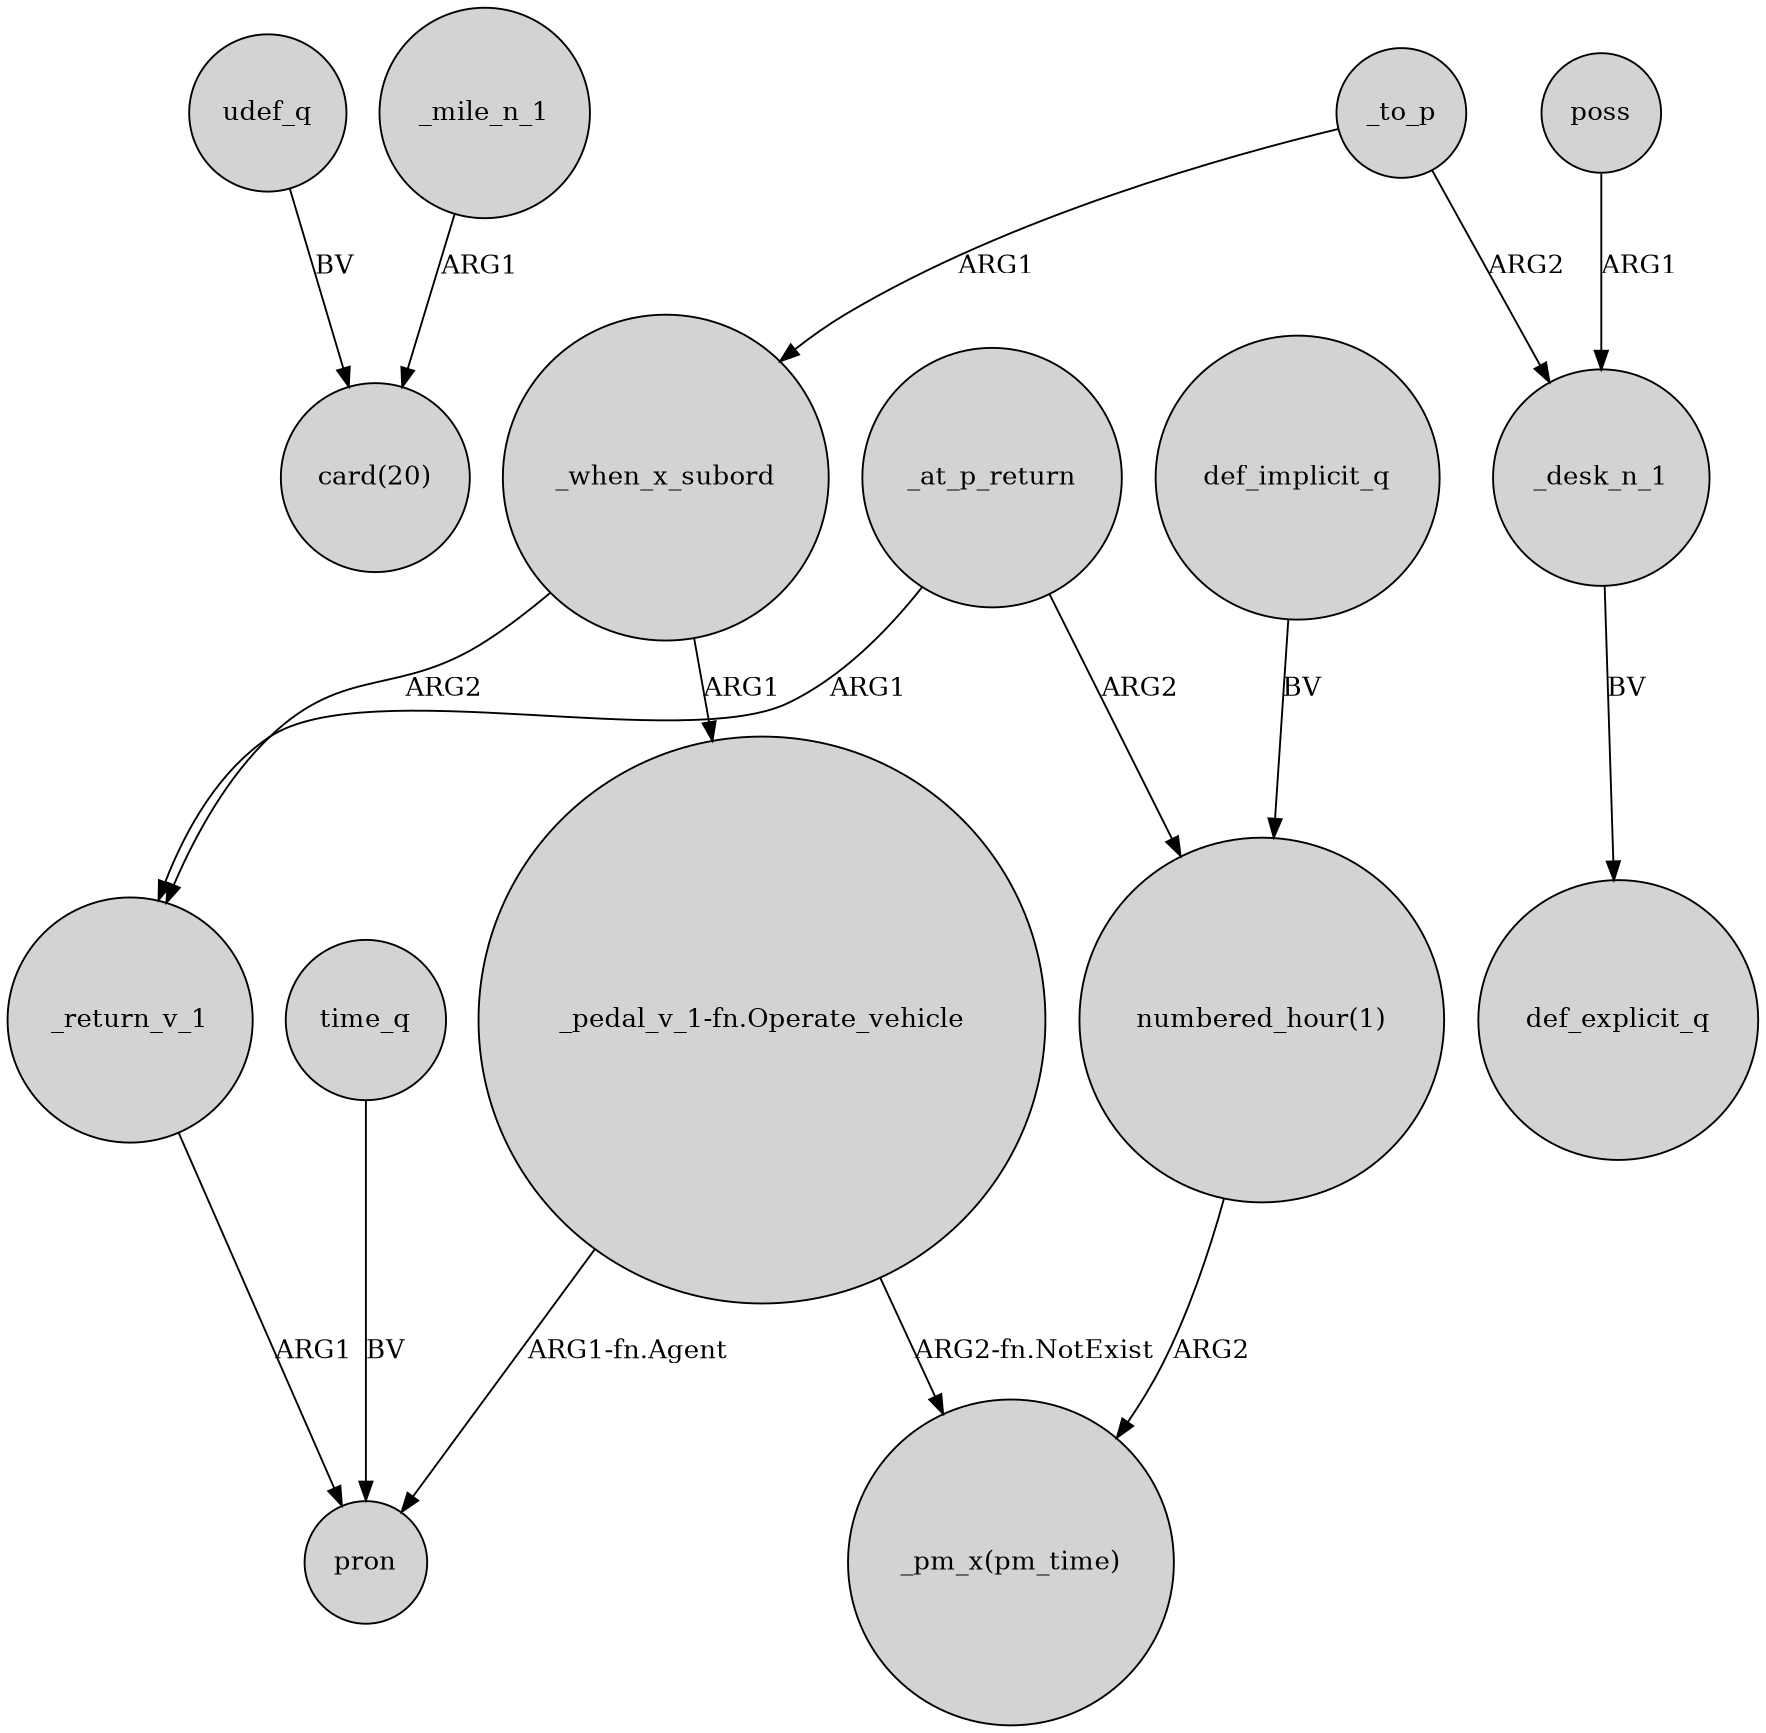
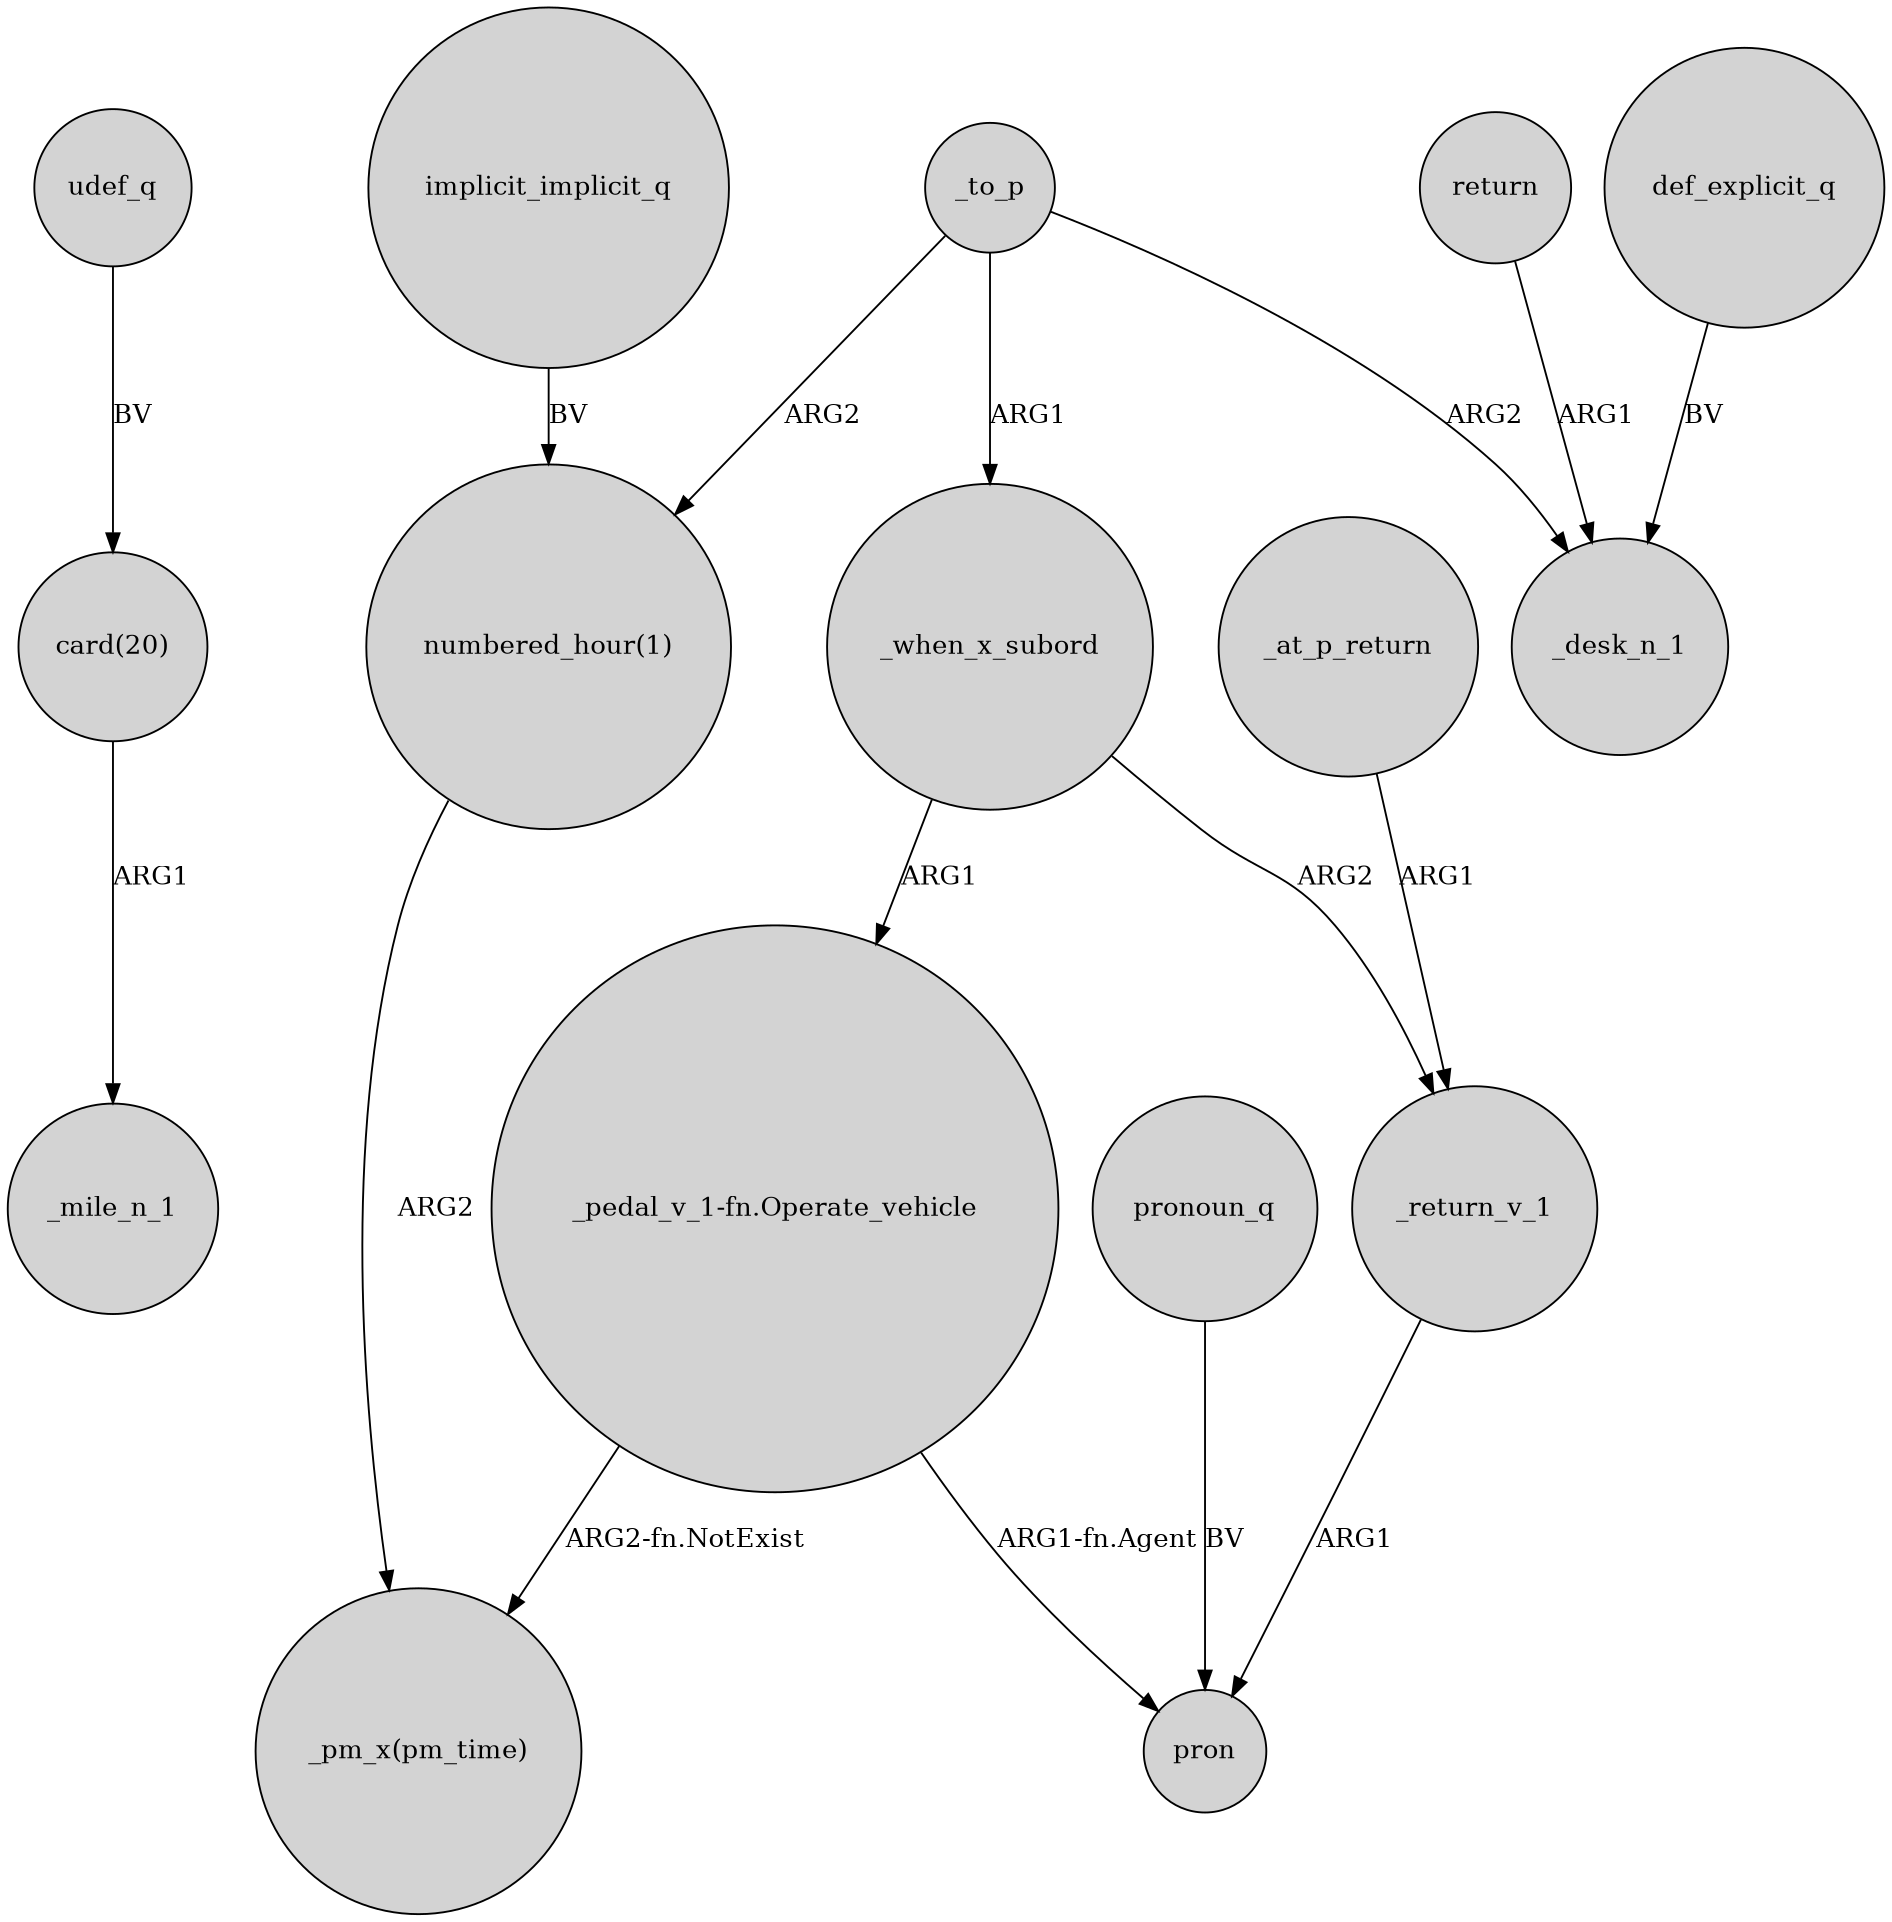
  digraph {
    node [shape=circle style=filled]
    udef_q
    "card(20)"
    n3 [label=_at_p_return]
    _return_v_1
    "numbered_hour(1)"
    pron
    "_pm_x(pm_time)"
    "_pedal_v_1-fn.Operate_vehicle"
    _mile_n_1
    _when_x_subord
-   poss
+   poss [label=return]
    _desk_n_1
    _to_p
-   def_implicit_q
+   def_implicit_q [label=implicit_implicit_q]
    def_explicit_q
-   pronoun_q [label=time_q]
+   pronoun_q
    udef_q -> "card(20)" [label=BV]
-   _mile_n_1 -> "card(20)" [label=ARG1]
+   "card(20)" -> _mile_n_1 [label=ARG1]
    n3 -> _return_v_1 [label=ARG1]
-   n3 -> "numbered_hour(1)" [label=ARG2]
+   _to_p -> "numbered_hour(1)" [label=ARG2]
    _return_v_1 -> pron [label=ARG1]
    "numbered_hour(1)" -> "_pm_x(pm_time)" [label=ARG2]
    "_pedal_v_1-fn.Operate_vehicle" -> pron [label="ARG1-fn.Agent"]
    "_pedal_v_1-fn.Operate_vehicle" -> "_pm_x(pm_time)" [label="ARG2-fn.NotExist"]
    _when_x_subord -> _return_v_1 [label=ARG2]
    _when_x_subord -> "_pedal_v_1-fn.Operate_vehicle" [label=ARG1]
    poss -> _desk_n_1 [label=ARG1]
    _to_p -> _when_x_subord [label=ARG1]
    _to_p -> _desk_n_1 [label=ARG2]
    def_implicit_q -> "numbered_hour(1)" [label=BV]
-   _desk_n_1 -> def_explicit_q [label=BV]
+   def_explicit_q -> _desk_n_1 [label=BV]
    pronoun_q -> pron [label=BV]
  }
